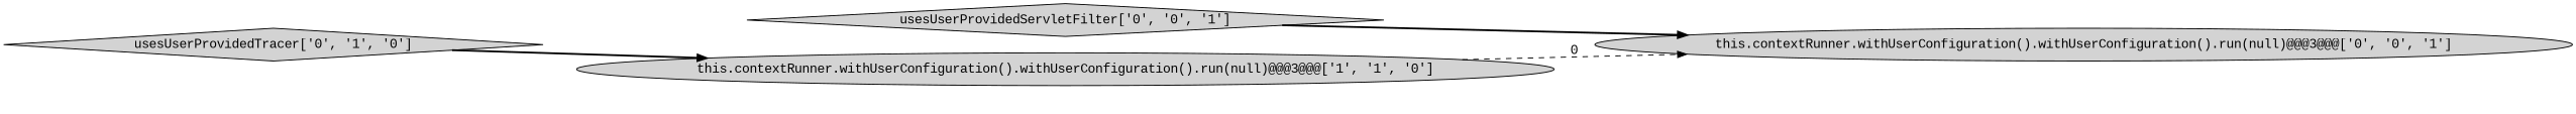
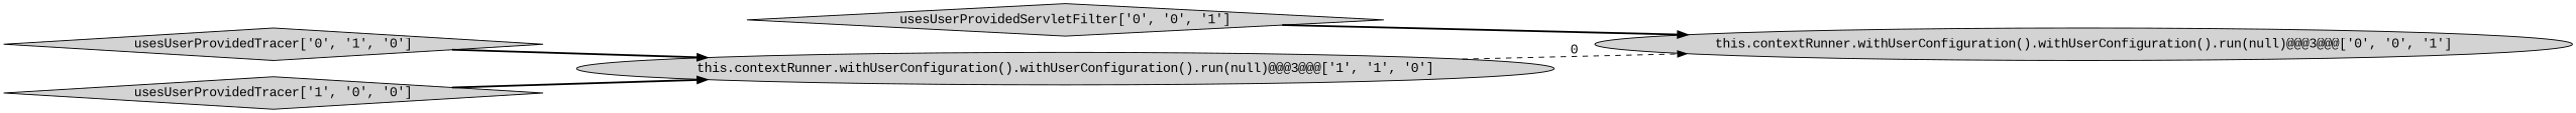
  digraph {
    rankdir=LR
    fontname="Liberation Mono"
    node [fillcolor=lightgray shape=diamond style=filled fontname="Liberation Mono"]
    edge [style=bold fontname="Liberation Mono"]
    n1 [label="this.contextRunner.withUserConfiguration().withUserConfiguration().run(null)@@@3@@@['1', '1', '0']" shape=ellipse]
    n2 [label="this.contextRunner.withUserConfiguration().withUserConfiguration().run(null)@@@3@@@['0', '0', '1']" shape=ellipse]
    n3 [label="usesUserProvidedTracer['0', '1', '0']"]
+   n4 [label="usesUserProvidedTracer['1', '0', '0']"]
    n5 [label="usesUserProvidedServletFilter['0', '0', '1']"]
    n1 -> n2 [label=0 style=dashed]
    n3 -> n1
+   n4 -> n1
    n5 -> n2
  }
